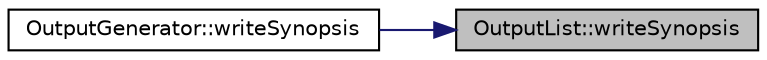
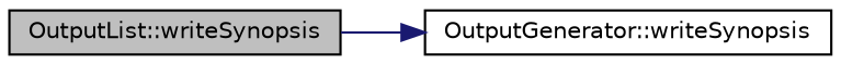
  digraph {
    rankdir=LR
    node [color=black fontname=Helvetica fontsize=10 shape=record style=filled]
    n1 [fillcolor=grey75 fontcolor=black height=0.2 label="OutputList::writeSynopsis" width=0.4]
    n2 [fillcolor=white height=0.2 label="OutputGenerator::writeSynopsis" width=0.4]
-   n2 -> n1 [color=midnightblue fontname=Helvetica fontsize=10 labelfontname=Helvetica labelfontsize=10 style=solid]
+   n1 -> n2 [color=midnightblue fontname=Helvetica fontsize=10 labelfontname=Helvetica labelfontsize=10 style=solid]
  }
